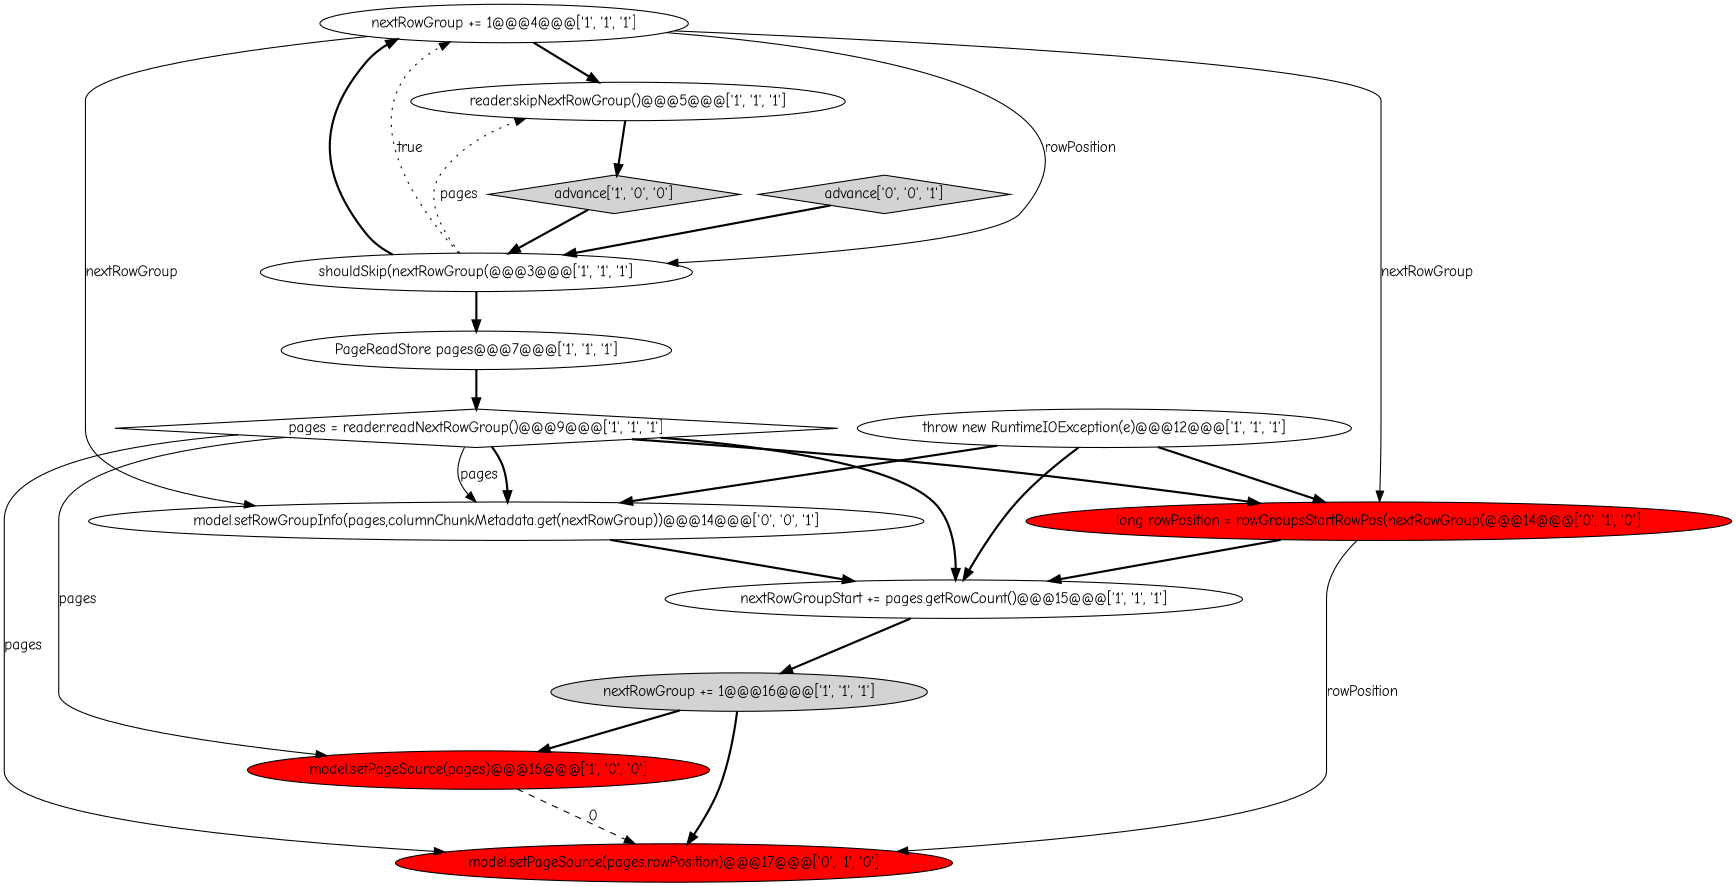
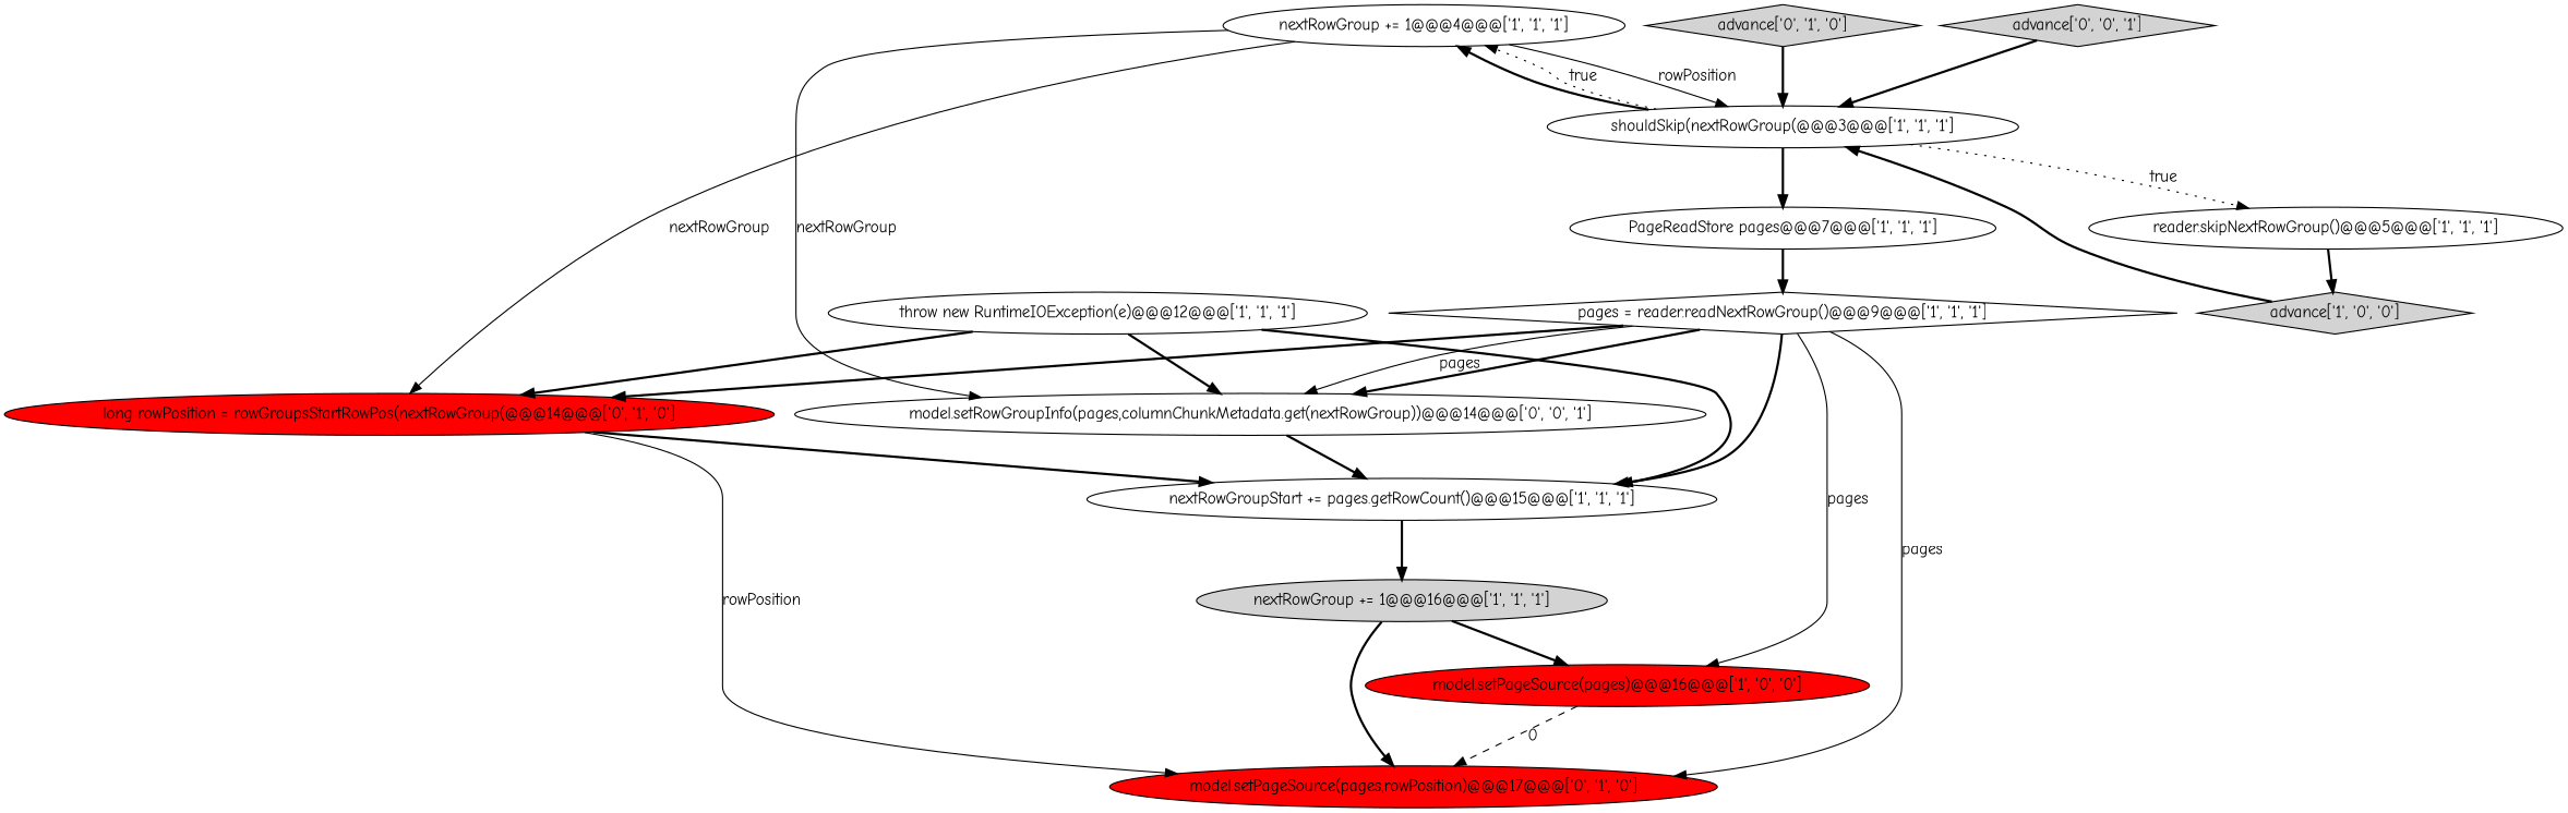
  digraph {
    fontname="Comic Neue"
    node [fillcolor=white fontname="Comic Neue" shape=ellipse style=filled]
    edge [fontname="Comic Neue" style=bold]
    n1 [label="nextRowGroup += 1@@@4@@@['1', '1', '1']"]
    n2 [fillcolor=red label="long rowPosition = rowGroupsStartRowPos(nextRowGroup(@@@14@@@['0', '1', '0']"]
    n3 [label="reader.skipNextRowGroup()@@@5@@@['1', '1', '1']"]
    n4 [label="shouldSkip(nextRowGroup(@@@3@@@['1', '1', '1']"]
    n5 [label="model.setRowGroupInfo(pages,columnChunkMetadata.get(nextRowGroup))@@@14@@@['0', '0', '1']"]
    n6 [fillcolor=red label="model.setPageSource(pages,rowPosition)@@@17@@@['0', '1', '0']"]
    n7 [label="nextRowGroupStart += pages.getRowCount()@@@15@@@['1', '1', '1']"]
    n8 [fillcolor=lightgray label="advance['1', '0', '0']" shape=diamond]
    n9 [label="PageReadStore pages@@@7@@@['1', '1', '1']"]
    n10 [label="throw new RuntimeIOException(e)@@@12@@@['1', '1', '1']"]
    n11 [fillcolor=lightgray label="nextRowGroup += 1@@@16@@@['1', '1', '1']"]
+   n12 [fillcolor=lightgray label="advance['0', '1', '0']" shape=diamond]
    n13 [label="pages = reader.readNextRowGroup()@@@9@@@['1', '1', '1']" shape=diamond]
    n14 [fillcolor=red label="model.setPageSource(pages)@@@16@@@['1', '0', '0']"]
    n15 [fillcolor=lightgray label="advance['0', '0', '1']" shape=diamond]
    n1 -> n2 [label=nextRowGroup style=solid]
-   n1 -> n3
    n1 -> n4 [label=rowPosition style=solid]
    n1 -> n5 [label=nextRowGroup style=solid]
    n2 -> n6 [label=rowPosition style=solid]
    n2 -> n7
    n3 -> n8
    n4 -> n1
    n4 -> n1 [label=true style=dotted]
-   n4 -> n3 [label=pages style=dotted]
+   n4 -> n3 [label=true style=dotted]
    n4 -> n9
    n5 -> n7
    n7 -> n11
    n8 -> n4
    n9 -> n13
    n10 -> n2
    n10 -> n5
    n10 -> n7
    n11 -> n6
    n11 -> n14
+   n12 -> n4
    n13 -> n2
    n13 -> n5
    n13 -> n5 [label=pages style=solid]
    n13 -> n6 [label=pages style=solid]
    n13 -> n7
    n13 -> n14 [label=pages style=solid]
    n14 -> n6 [label=0 style=dashed]
    n15 -> n4
  }
